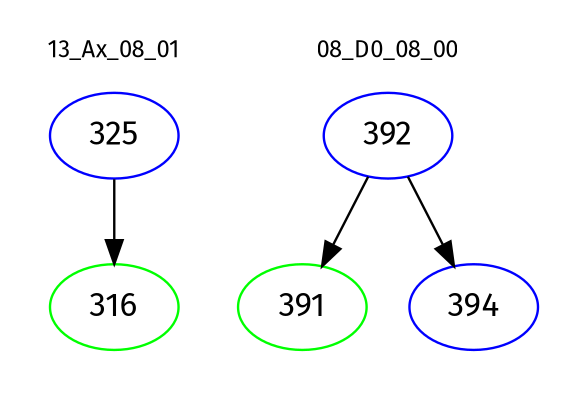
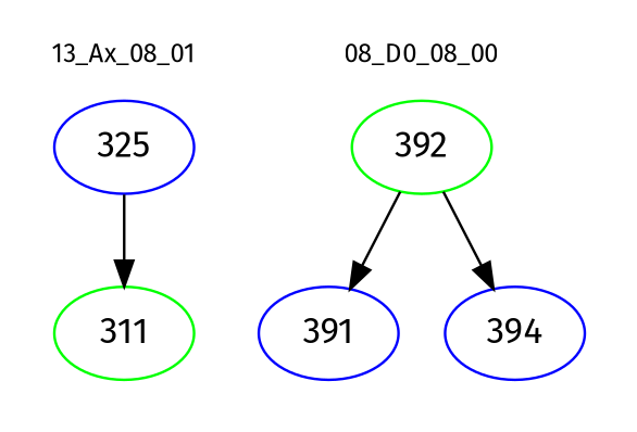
  digraph {
    fontname="Fira Sans"
    node [color=blue fontname="Fira Sans"]
    edge [color=black fontname="Fira Sans"]
    n1 [label=325]
-   n2 [color=green label=316]
-   n3 [label=392]
-   n4 [color=green label=391]
+   n2 [color=green label=311]
+   n3 [color=green label=392]
+   n4 [label=391]
    n5 [label=394]
    subgraph cluster_1 {
      color=white
      fontsize=10
      label="13_Ax_08_01"
      n1
      n2
    }
    subgraph cluster_2 {
      color=white
      fontsize=10
      label="08_D0_08_00"
      n3
      n4
      n5
    }
    n1 -> n2
    n3 -> n4
    n3 -> n5
  }
